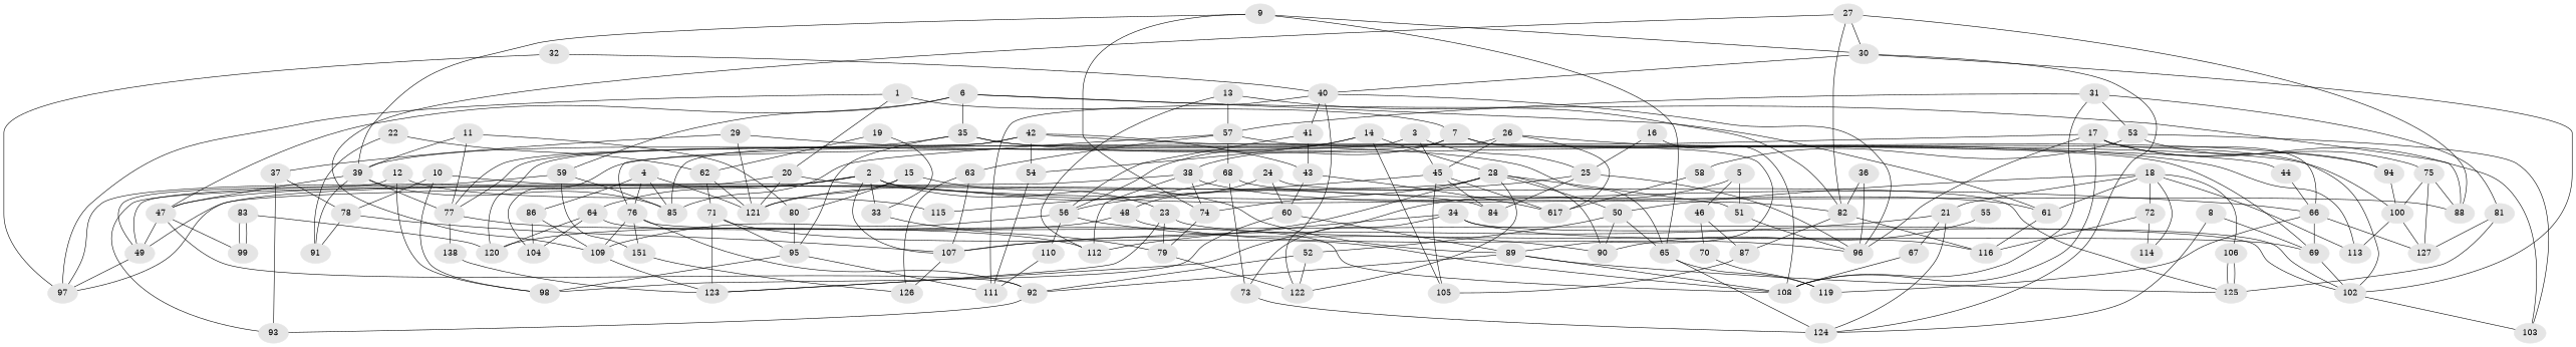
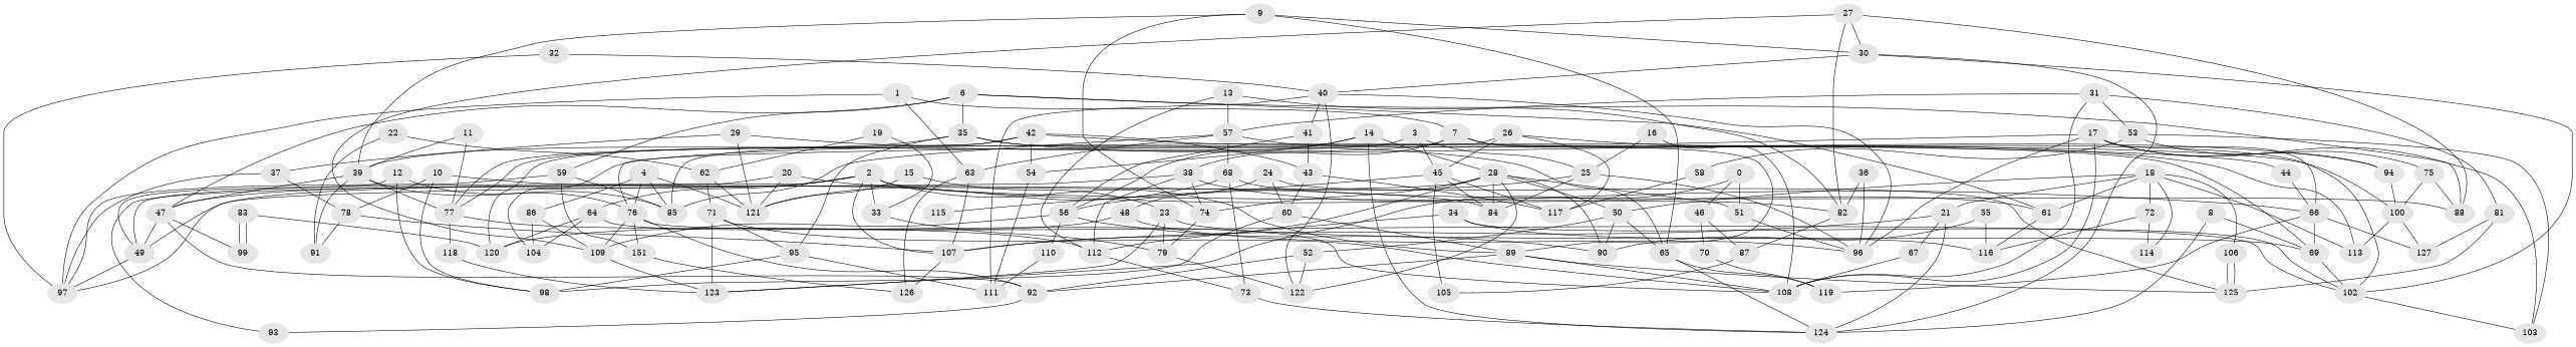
  graph {
    node [color=gray90 style=filled]
    1
    7
    63
    97
    89
    38
    102
    120
    107
    126
    2
    33
    47
    49
    64
    82
    79
    92
    99
    108
    104
    87
    125
    3
    25
    45
    77
    84
    56
    96
    115
    105
-   117 [label=617]
+   117
    112
-   118 [label=138]
+   118
    4
    76
    85
    86
    121
    109
    n42 [label=151]
-   5
+   5 [label=0]
    46
    51
    123
    70
    6
    35
    59
    61
    88
    69
    39
    113
    95
    116
    74
    103
    8
    124
    10
    78
    98
    9
    30
    65
    40
    91
    119
    11
-   80
    12
    13
    57
    68
    100
    14
    28
    54
    90
    50
    122
    111
    110
    15
    23
    16
    17
    66
    94
    127
    18
    21
    72
    106
    114
    67
    19
    62
    71
    20
    93
    22
    24
    48
    60
    26
    27
    52
    29
    37
    41
    31
    53
    81
    58
    75
    32
    34
    73
    36
    43
    42
    44
    55
    83
    1 -- 7
-   1 -- 20
+   1 -- 63
    1 -- 97
    7 -- 89
    7 -- 38
    7 -- 102
    7 -- 120
    63 -- 107
    63 -- 126
    89 -- 92
    89 -- 108
    89 -- 125
    38 -- 97
    38 -- 112
    38 -- 61
    38 -- 74
    102 -- 103
    107 -- 126
    2 -- 89
    2 -- 107
    2 -- 33
    2 -- 47
    2 -- 49
    2 -- 64
    2 -- 82
    33 -- 79
    47 -- 49
    47 -- 92
    47 -- 99
    49 -- 97
    64 -- 120
    64 -- 108
    64 -- 104
    82 -- 87
    79 -- 122
    92 -- 93
    87 -- 105
    3 -- 25
    3 -- 45
    3 -- 77
    25 -- 84
    25 -- 56
    25 -- 96
    45 -- 84
    45 -- 115
    45 -- 105
    45 -- 117
    77 -- 112
    77 -- 118
    56 -- 109
    56 -- 90
    56 -- 110
    118 -- 123
    4 -- 76
    4 -- 85
    4 -- 86
    4 -- 121
    76 -- 102
    76 -- 92
    76 -- 109
    76 -- n42
    86 -- 104
    86 -- 109
    109 -- 123
    n42 -- 126
    5 -- 46
    5 -- 51
    5 -- 123
    46 -- 87
    46 -- 70
    51 -- 96
    70 -- 119
    6 -- 47
    6 -- 35
    6 -- 59
    6 -- 61
    6 -- 88
    35 -- 69
    35 -- 39
    35 -- 113
    35 -- 95
    59 -- 97
    59 -- 85
    59 -- n42
    61 -- 116
    69 -- 102
    39 -- 47
    39 -- 77
    39 -- 85
    39 -- 91
    95 -- 98
    95 -- 111
    74 -- 79
    8 -- 69
    8 -- 124
    10 -- 84
    10 -- 78
    10 -- 98
    78 -- 107
    78 -- 91
    9 -- 39
    9 -- 74
    9 -- 30
    9 -- 65
    30 -- 102
    30 -- 124
    30 -- 40
    65 -- 124
    65 -- 119
    40 -- 96
    40 -- 122
    40 -- 111
    40 -- 41
    11 -- 77
    11 -- 39
-   11 -- 80
-   80 -- 95
    12 -- 49
-   12 -- 115
+   12 -- 76
    12 -- 98
    13 -- 82
    13 -- 112
    13 -- 57
    57 -- 63
    57 -- 85
    57 -- 68
    57 -- 100
    68 -- 121
    68 -- 88
    68 -- 73
    100 -- 113
    100 -- 127
    14 -- 56
-   14 -- 105
+   14 -- 124
    14 -- 28
    14 -- 54
    28 -- 107
    28 -- 49
+   28 -- 84
    28 -- 51
    28 -- 74
    28 -- 90
    28 -- 50
    28 -- 122
    54 -- 111
    50 -- 65
    50 -- 90
    50 -- 52
    110 -- 111
    15 -- 121
-   15 -- 80
    15 -- 23
    23 -- 79
    23 -- 123
    23 -- 69
    16 -- 108
    16 -- 25
    17 -- 108
    17 -- 104
    17 -- 96
    17 -- 103
    17 -- 66
    17 -- 94
    66 -- 69
    66 -- 119
    66 -- 127
    94 -- 100
    18 -- 61
    18 -- 113
    18 -- 50
    18 -- 21
    18 -- 72
    18 -- 106
    18 -- 114
    21 -- 107
    21 -- 124
    21 -- 67
    72 -- 116
    72 -- 114
    106 -- 125
    106 -- 125
    67 -- 108
    19 -- 33
    19 -- 62
    62 -- 121
    62 -- 71
    71 -- 108
    71 -- 123
    71 -- 95
    20 -- 121
    20 -- 66
    20 -- 93
    22 -- 91
    22 -- 62
    24 -- 125
    24 -- 48
    24 -- 60
    48 -- 120
    48 -- 96
    60 -- 89
    60 -- 98
    26 -- 45
    26 -- 117
    26 -- 76
    26 -- 94
    27 -- 82
    27 -- 109
    27 -- 88
    27 -- 30
    52 -- 92
    52 -- 122
    29 -- 121
    29 -- 65
    29 -- 37
    37 -- 78
-   37 -- 93
+   37 -- 97
    41 -- 56
    41 -- 43
    31 -- 108
    31 -- 57
    31 -- 53
    31 -- 81
    53 -- 103
    53 -- 58
    53 -- 75
    81 -- 125
    81 -- 127
    58 -- 117
    75 -- 88
    75 -- 100
-   75 -- 127
    32 -- 97
    32 -- 40
    34 -- 102
    34 -- 112
    34 -- 116
-   34 -- 73
+   112 -- 73
    73 -- 124
    36 -- 82
    36 -- 96
    43 -- 117
    43 -- 60
    42 -- 77
    42 -- 85
    42 -- 54
    42 -- 43
    42 -- 44
    44 -- 66
-   82 -- 116
+   55 -- 116
    55 -- 90
    83 -- 120
    83 -- 99
    83 -- 99
  }
